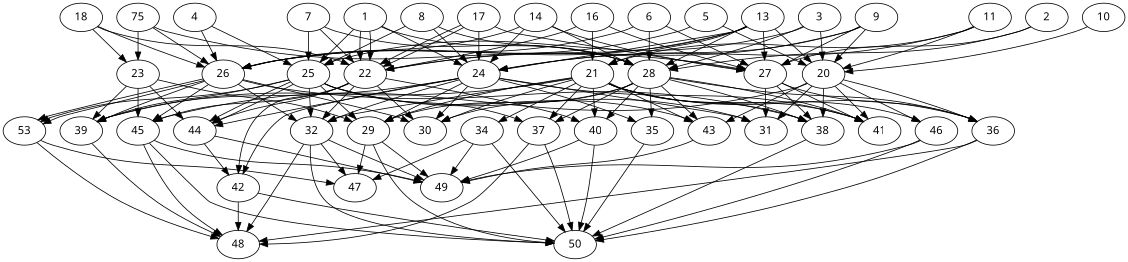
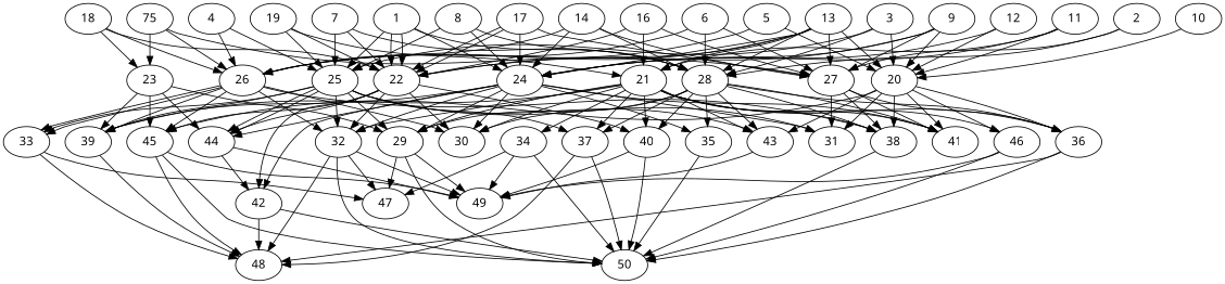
  digraph {
    fontname="Noto Sans"
    node [alpha=0.04 fontname="Noto Sans"]
    edge [fontname="Noto Sans"]
    1 [alpha=0.08 expect_size=12016640]
    22 [alpha=0.02 expect_size=31958016]
    24 [alpha=0.07 expect_size=15799296]
    25 [expect_size=41907200]
    28 [alpha=0.12 expect_size=34116608]
    45 [alpha=0.13 expect_size=50804736]
    30 [alpha=0.13 expect_size=28904448]
    32 [alpha=0.07 expect_size=41278464]
    40 [alpha=0.05 expect_size=5926912]
    42 [alpha=0.19 expect_size=33200128]
    44 [alpha=0.10 expect_size=12154880]
    31 [alpha=0.19 expect_size=41381888]
    41 [alpha=0.16 expect_size=36139008]
    29 [alpha=0.01 expect_size=44258304]
    39 [alpha=0.02 expect_size=50936832]
    35 [alpha=0.14 expect_size=15795200]
    43 [alpha=0.02 expect_size=48972800]
    37 [alpha=0.17 expect_size=49710080]
-   33 [expect_size=46323712 label=53]
+   33 [expect_size=46323712]
    36 [alpha=0.02 expect_size=25188352]
    38 [alpha=0.13 expect_size=23721984]
    50 [alpha=0.15 expect_size=22340608]
    48 [alpha=0.18 expect_size=34832384]
    49 [alpha=0.01 expect_size=17781760]
    47 [alpha=0.11 expect_size=41527296]
    2 [alpha=0.08 expect_size=22970368]
    27 [alpha=0.09 expect_size=34838528]
    46 [alpha=0.16 expect_size=37336064]
    3 [alpha=0.05 expect_size=42964992]
    20 [alpha=0.05 expect_size=37709824]
    4 [alpha=0.12 expect_size=24755200]
    26 [alpha=0.10 expect_size=50419712]
    5 [expect_size=30696448]
    6 [alpha=0.18 expect_size=26906624]
    7 [alpha=0.12 expect_size=33975296]
    8 [alpha=0.13 expect_size=14582784]
    9 [alpha=0.00 expect_size=21372928]
    10 [alpha=0.15 expect_size=11131904]
    11 [alpha=0.03 expect_size=38425600]
    21 [alpha=0.20 expect_size=25442304]
    34 [alpha=0.16 expect_size=47053824]
+   12 [alpha=0.09 expect_size=9919488]
    13 [expect_size=28311552]
    14 [alpha=0.11 expect_size=38930432]
    n45 [expect_size=19212288 label=75]
    23 [alpha=0.00 expect_size=6196224]
    16 [alpha=0.13 expect_size=27836416]
    17 [alpha=0.20 expect_size=23881728]
    18 [expect_size=5772288]
+   19 [alpha=0.13 expect_size=37207040]
    1 -> 22
    1 -> 22
    1 -> 24
    1 -> 25
    1 -> 28
    22 -> 45
    22 -> 30
    22 -> 32
    22 -> 40
    22 -> 42
    22 -> 44
    24 -> 30
    24 -> 32
    24 -> 42
    24 -> 44
    24 -> 31
    24 -> 41
    24 -> 29
    24 -> 39
    24 -> 35
    25 -> 32
    25 -> 44
    25 -> 44
    25 -> 31
    25 -> 29
    25 -> 39
    25 -> 43
    25 -> 37
    25 -> 33
    28 -> 30
    28 -> 40
    28 -> 41
    28 -> 29
    28 -> 35
    28 -> 43
    28 -> 37
    28 -> 36
    28 -> 38
    45 -> 50
    45 -> 48
    45 -> 49
    32 -> 50
    32 -> 48
    32 -> 49
    32 -> 47
    40 -> 50
    40 -> 49
    42 -> 50
    42 -> 48
    44 -> 42
    44 -> 49
    29 -> 50
    29 -> 49
    29 -> 47
    39 -> 48
    35 -> 50
    43 -> 49
    37 -> 50
    37 -> 48
    33 -> 48
    33 -> 47
    36 -> 50
    36 -> 48
    38 -> 50
    2 -> 28
    2 -> 27
    27 -> 31
    27 -> 41
    27 -> 36
    27 -> 38
    46 -> 50
    46 -> 49
    3 -> 25
    3 -> 28
    3 -> 20
    20 -> 45
    20 -> 31
    20 -> 41
    20 -> 43
    20 -> 36
    20 -> 38
    20 -> 46
    4 -> 25
    4 -> 26
    26 -> 45
    26 -> 30
    26 -> 32
    26 -> 39
    26 -> 33
    26 -> 33
    26 -> 38
    5 -> 20
    5 -> 26
    6 -> 28
    6 -> 27
    6 -> 26
    7 -> 22
    7 -> 25
    7 -> 28
    8 -> 24
    8 -> 25
    8 -> 28
    9 -> 22
    9 -> 24
    9 -> 27
    9 -> 20
    10 -> 20
    11 -> 24
    11 -> 20
    11 -> 21
    21 -> 30
    21 -> 32
    21 -> 40
    21 -> 41
    21 -> 29
    21 -> 39
    21 -> 43
    21 -> 37
    21 -> 36
    21 -> 38
    21 -> 46
    21 -> 34
    34 -> 50
    34 -> 49
    34 -> 47
+   12 -> 24
+   12 -> 20
    13 -> 22
    13 -> 24
    13 -> 28
    13 -> 27
    13 -> 20
    13 -> 26
    13 -> 21
    14 -> 24
    14 -> 28
    14 -> 27
    14 -> 26
    n45 -> 27
    n45 -> 26
    n45 -> 23
    23 -> 45
    23 -> 44
    23 -> 29
    23 -> 39
    16 -> 22
    16 -> 27
    16 -> 21
    17 -> 22
    17 -> 22
    17 -> 24
    17 -> 27
    18 -> 22
    18 -> 26
    18 -> 23
+   19 -> 22
+   19 -> 25
+   19 -> 21
  }
